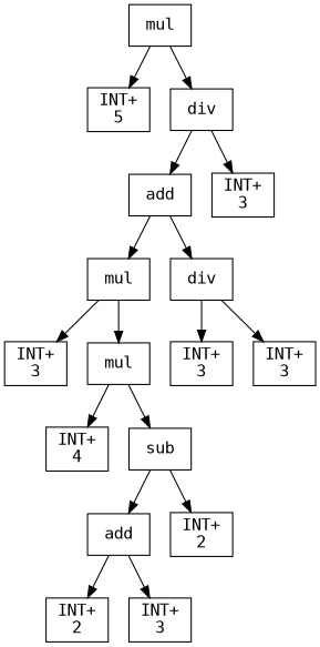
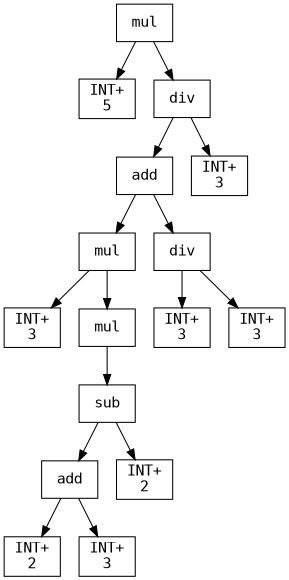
  digraph {
    fontname="DejaVu Sans Mono"
    node [shape=box fontname="DejaVu Sans Mono"]
    edge [fontname="DejaVu Sans Mono"]
    n1 [label=mul]
    n2 [label="INT+\n5"]
    n3 [label=div]
    n4 [label=add]
    n5 [label="INT+\n3"]
    n6 [label=mul]
    n7 [label=div]
    n8 [label="INT+\n3"]
    n9 [label=mul]
-   n10 [label="INT+\n4"]
    n11 [label=sub]
    n12 [label=add]
    n13 [label="INT+\n2"]
    n14 [label="INT+\n2"]
    n15 [label="INT+\n3"]
    n16 [label="INT+\n3"]
    n17 [label="INT+\n3"]
    n1 -> n2
    n1 -> n3
    n3 -> n4
    n3 -> n5
    n4 -> n6
    n4 -> n7
    n6 -> n8
    n6 -> n9
    n7 -> n16
    n7 -> n17
-   n9 -> n10
    n9 -> n11
    n11 -> n12
    n11 -> n13
    n12 -> n14
    n12 -> n15
  }
